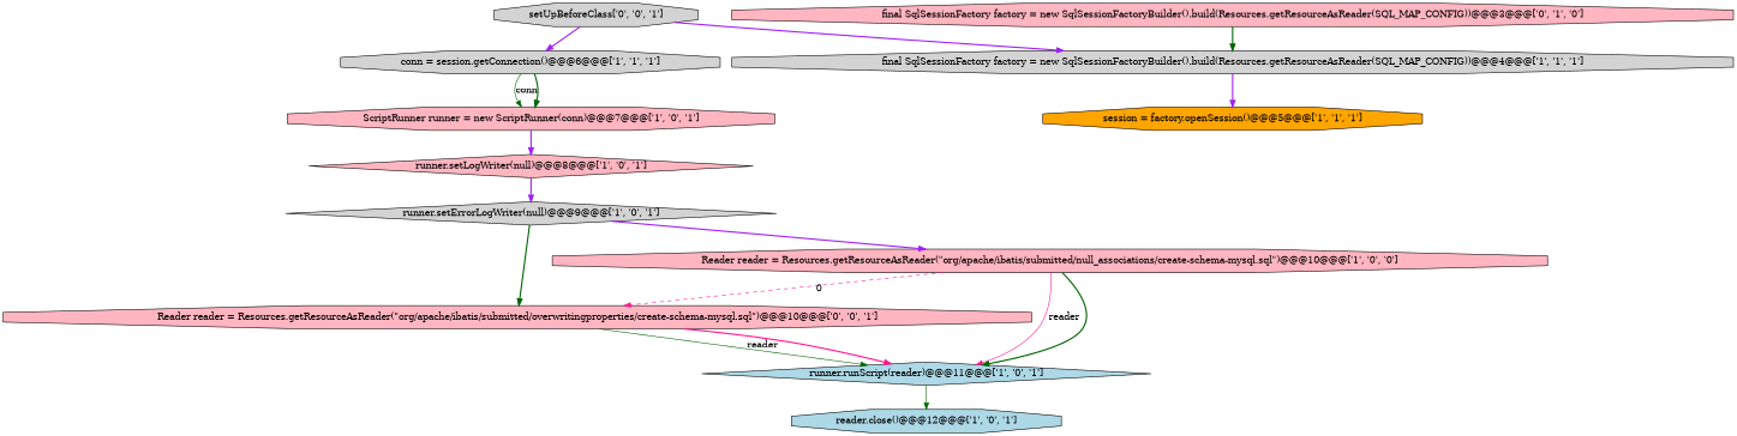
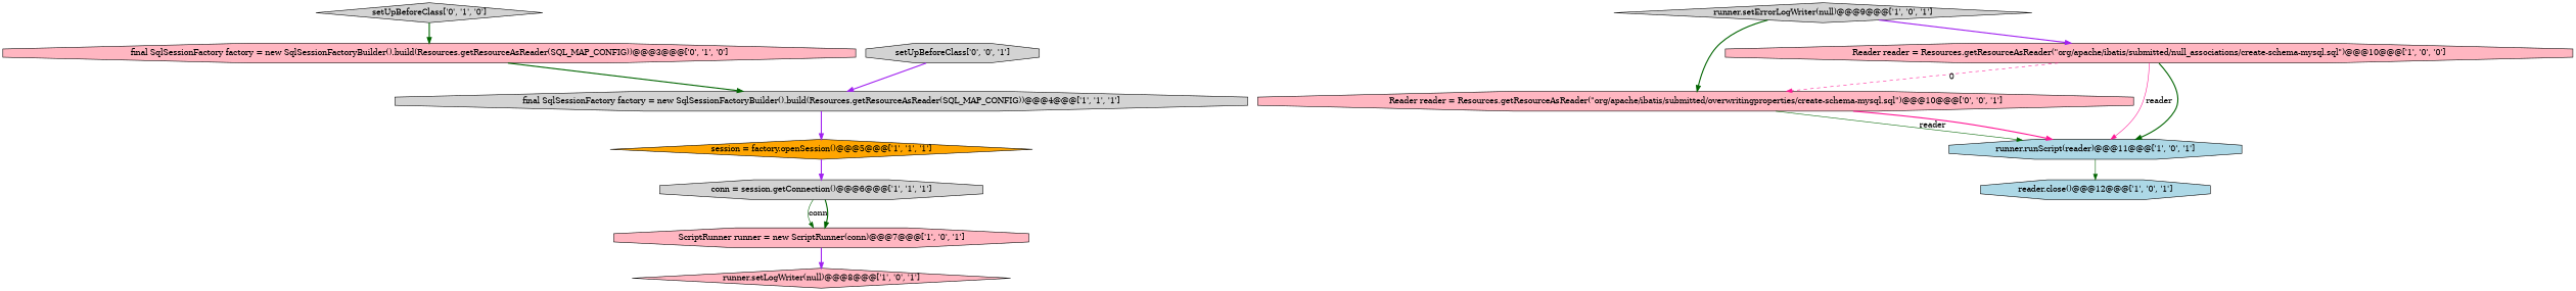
  digraph {
    node [fillcolor=lightgrey shape=octagon style=filled]
    edge [color=darkgreen style=bold]
    n1 [label="conn = session.getConnection()@@@6@@@['1', '1', '1']"]
    n2 [fillcolor=lightpink label="ScriptRunner runner = new ScriptRunner(conn)@@@7@@@['1', '0', '1']"]
    n3 [fillcolor=lightpink label="runner.setLogWriter(null)@@@8@@@['1', '0', '1']" shape=diamond]
-   n4 [fillcolor=lightblue label="runner.runScript(reader)@@@11@@@['1', '0', '1']" shape=diamond]
+   n4 [fillcolor=lightblue label="runner.runScript(reader)@@@11@@@['1', '0', '1']"]
    n5 [fillcolor=lightblue label="reader.close()@@@12@@@['1', '0', '1']"]
    n6 [label="final SqlSessionFactory factory = new SqlSessionFactoryBuilder().build(Resources.getResourceAsReader(SQL_MAP_CONFIG))@@@4@@@['1', '1', '1']"]
-   n7 [fillcolor=orange label="session = factory.openSession()@@@5@@@['1', '1', '1']"]
+   n7 [fillcolor=orange label="session = factory.openSession()@@@5@@@['1', '1', '1']" shape=diamond]
+   n8 [label="setUpBeforeClass['0', '1', '0']" shape=diamond]
    n9 [fillcolor=lightpink label="final SqlSessionFactory factory = new SqlSessionFactoryBuilder().build(Resources.getResourceAsReader(SQL_MAP_CONFIG))@@@3@@@['0', '1', '0']"]
    n10 [label="runner.setErrorLogWriter(null)@@@9@@@['1', '0', '1']" shape=diamond]
    n11 [fillcolor=lightpink label="Reader reader = Resources.getResourceAsReader(\"org/apache/ibatis/submitted/overwritingproperties/create-schema-mysql.sql\")@@@10@@@['0', '0', '1']"]
    n12 [fillcolor=lightpink label="Reader reader = Resources.getResourceAsReader(\"org/apache/ibatis/submitted/null_associations/create-schema-mysql.sql\")@@@10@@@['1', '0', '0']"]
    n13 [label="setUpBeforeClass['0', '0', '1']"]
    n1 -> n2 [label=conn style=solid]
    n1 -> n2
    n2 -> n3 [color=purple]
-   n3 -> n10 [color=purple]
    n4 -> n5 [style=solid]
    n6 -> n7 [color=purple]
-   n13 -> n1 [color=purple]
+   n7 -> n1 [color=purple]
+   n8 -> n9
    n9 -> n6
    n10 -> n11
    n10 -> n12 [color=purple]
    n11 -> n4 [label=reader style=solid]
    n11 -> n4 [color=deeppink]
    n12 -> n4 [color=deeppink label=reader style=solid]
    n12 -> n4
    n12 -> n11 [color=deeppink label=0 style=dashed]
    n13 -> n6 [color=purple]
  }
